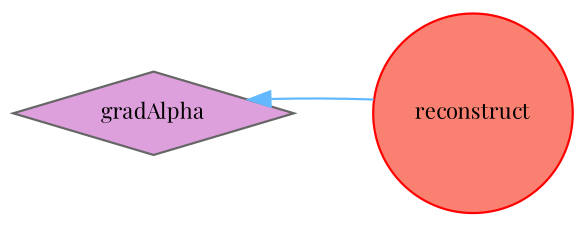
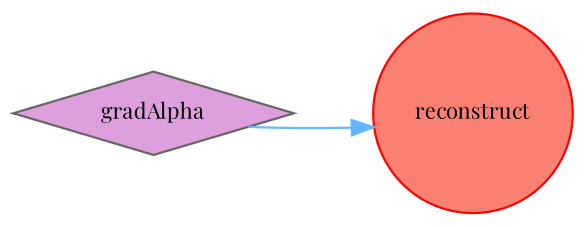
  digraph {
    rankdir=LR
    fontname="Playfair Display"
    node [fontname="Playfair Display" fontsize=10 style=filled]
    n1 [color=gray40 fillcolor=plum fontcolor=black height=0.2 label=gradAlpha shape=diamond width=0.4]
    n2 [color=red fillcolor=salmon height=0.2 label=reconstruct shape=circle width=0.4]
-   n2 -> n1 [color=steelblue1 fontname="Playfair Display" fontsize=10 labelfontname=Helvetica labelfontsize=10 style=solid]
+   n1 -> n2 [color=steelblue1 fontname="Playfair Display" fontsize=10 labelfontname=Helvetica labelfontsize=10 style=solid]
  }
